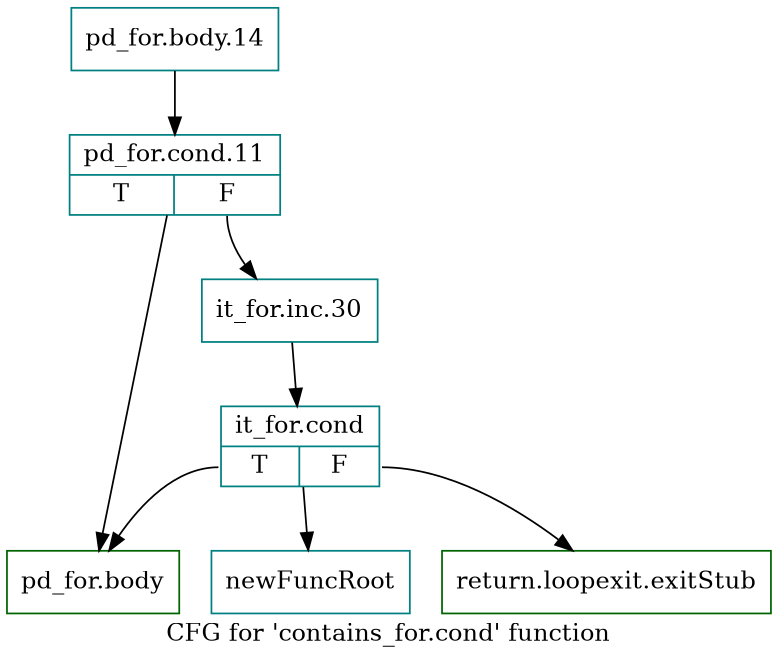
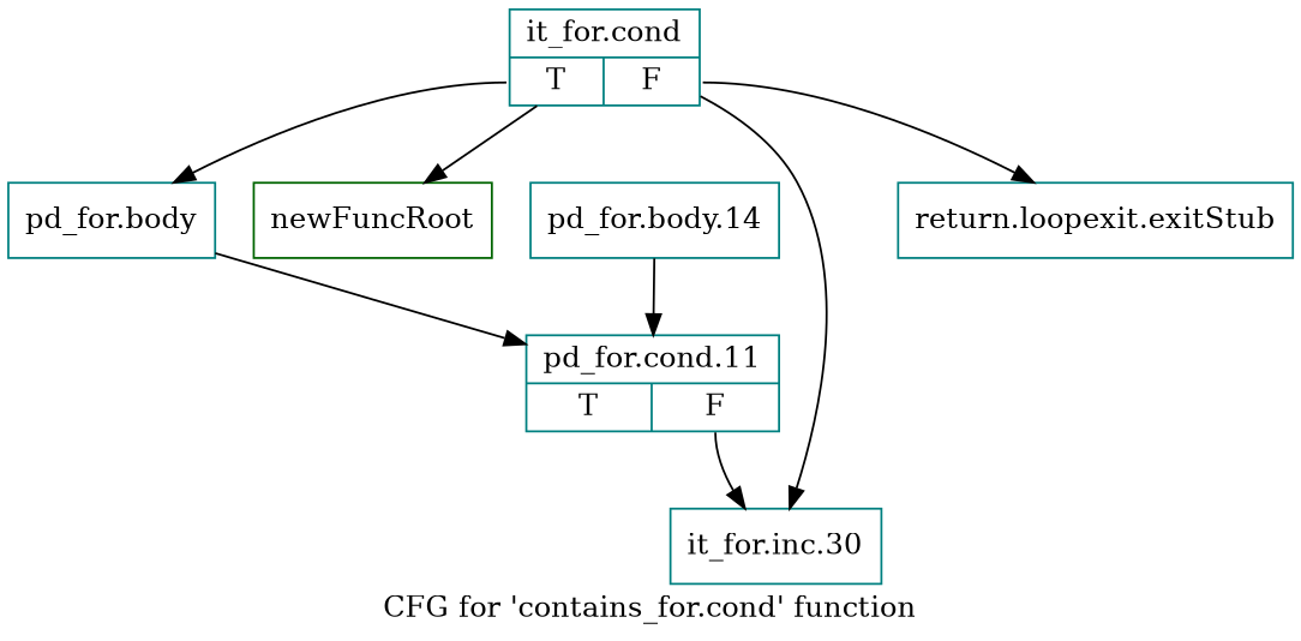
  digraph {
    label="CFG for 'contains_for.cond' function"
    node [color=teal shape=record]
-   n1 [label="{newFuncRoot}"]
+   n1 [color=darkgreen label="{newFuncRoot}"]
    n2 [label="{it_for.cond|{<s0>T|<s1>F}}"]
-   n3 [color=darkgreen label="{return.loopexit.exitStub}"]
-   n4 [color=darkgreen label="{pd_for.body}"]
+   n3 [label="{return.loopexit.exitStub}"]
+   n4 [label="{pd_for.body}"]
    n5 [label="{pd_for.cond.11|{<s0>T|<s1>F}}"]
    n6 [label="{it_for.inc.30}"]
    n7 [label="{pd_for.body.14}"]
    n2 -> n1
    n2 -> n3 [tailport=s1]
    n2 -> n4 [tailport=s0]
-   n5 -> n4
+   n4 -> n5
    n5 -> n6 [tailport=s1]
-   n6 -> n2
+   n2 -> n6
    n7 -> n5
  }
